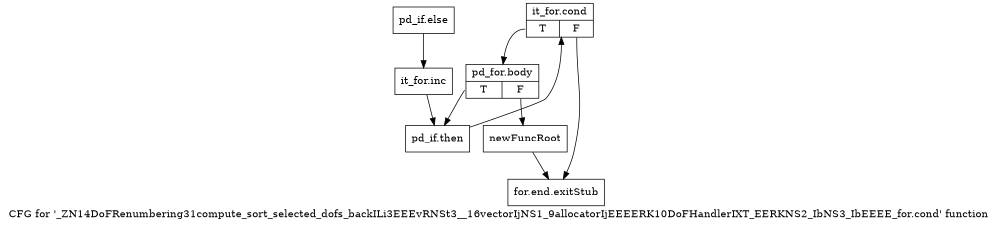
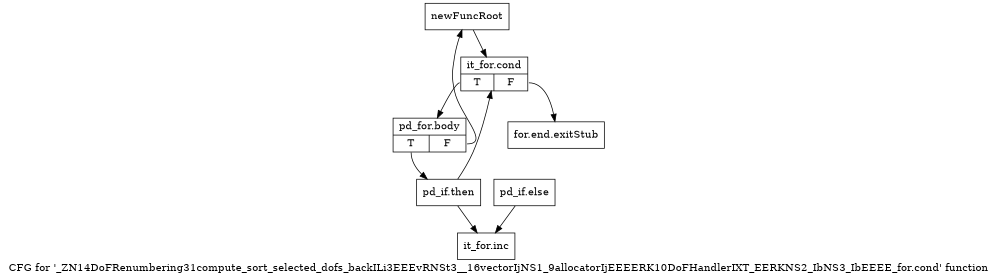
  digraph {
    label="CFG for '_ZN14DoFRenumbering31compute_sort_selected_dofs_backILi3EEEvRNSt3__16vectorIjNS1_9allocatorIjEEEERK10DoFHandlerIXT_EERKNS2_IbNS3_IbEEEE_for.cond' function"
    node [shape=record]
    n1 [label="{newFuncRoot}"]
    n2 [label="{it_for.cond|{<s0>T|<s1>F}}"]
    n3 [label="{for.end.exitStub}"]
    n4 [label="{pd_for.body|{<s0>T|<s1>F}}"]
    n5 [label="{pd_if.then}"]
    n6 [label="{it_for.inc}"]
    n7 [label="{pd_if.else}"]
-   n1 -> n3
+   n1 -> n2
    n2 -> n3 [tailport=s1]
    n2 -> n4 [tailport=s0]
    n4 -> n1 [tailport=s1]
    n4 -> n5 [tailport=s0]
    n5 -> n2
-   n6 -> n5
+   n5 -> n6
    n7 -> n6
  }
